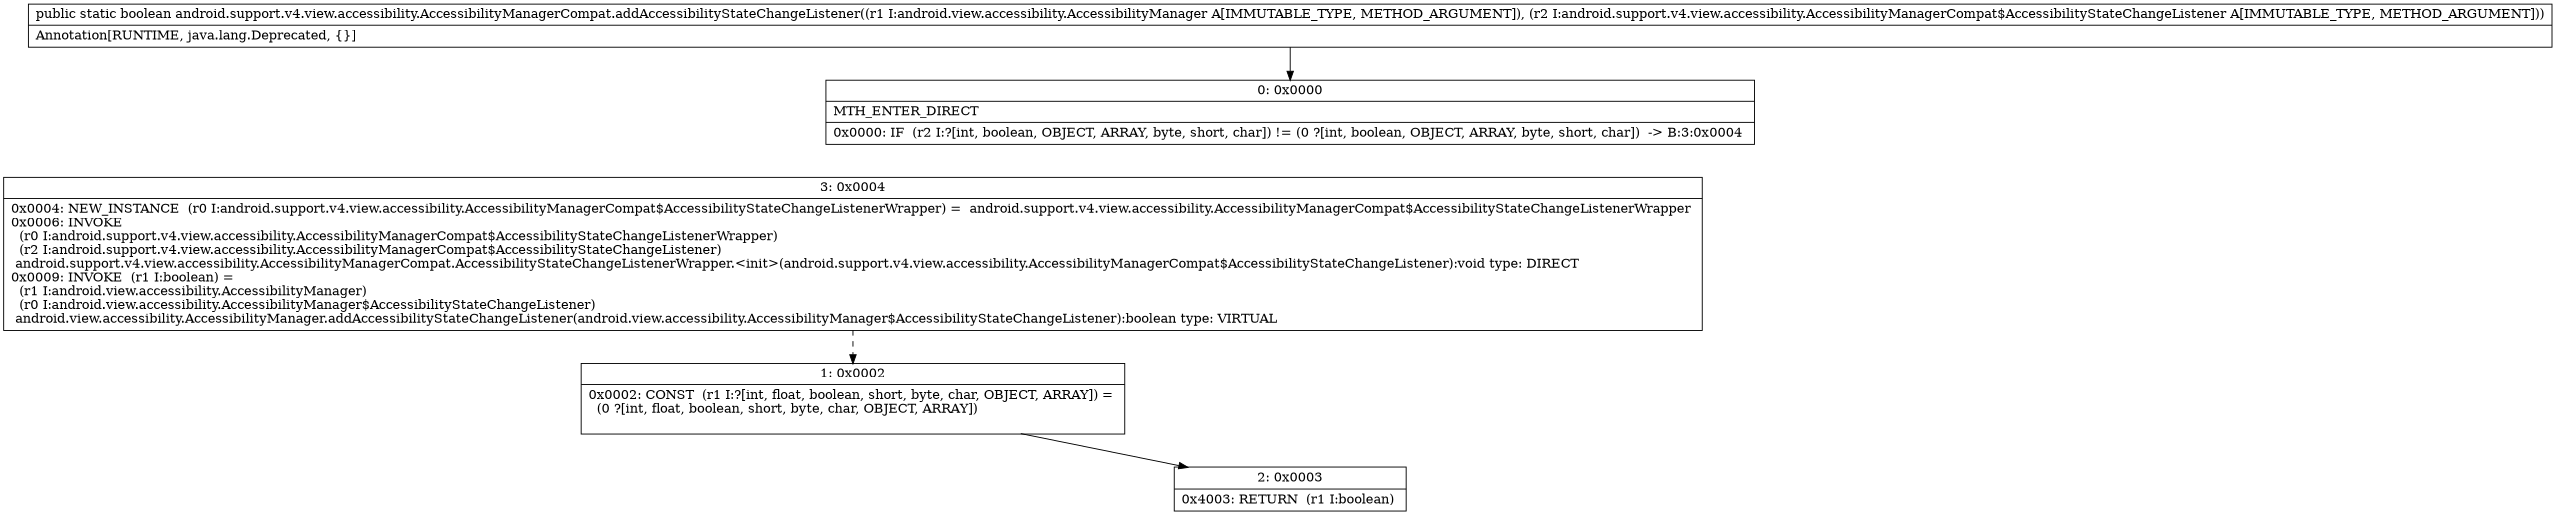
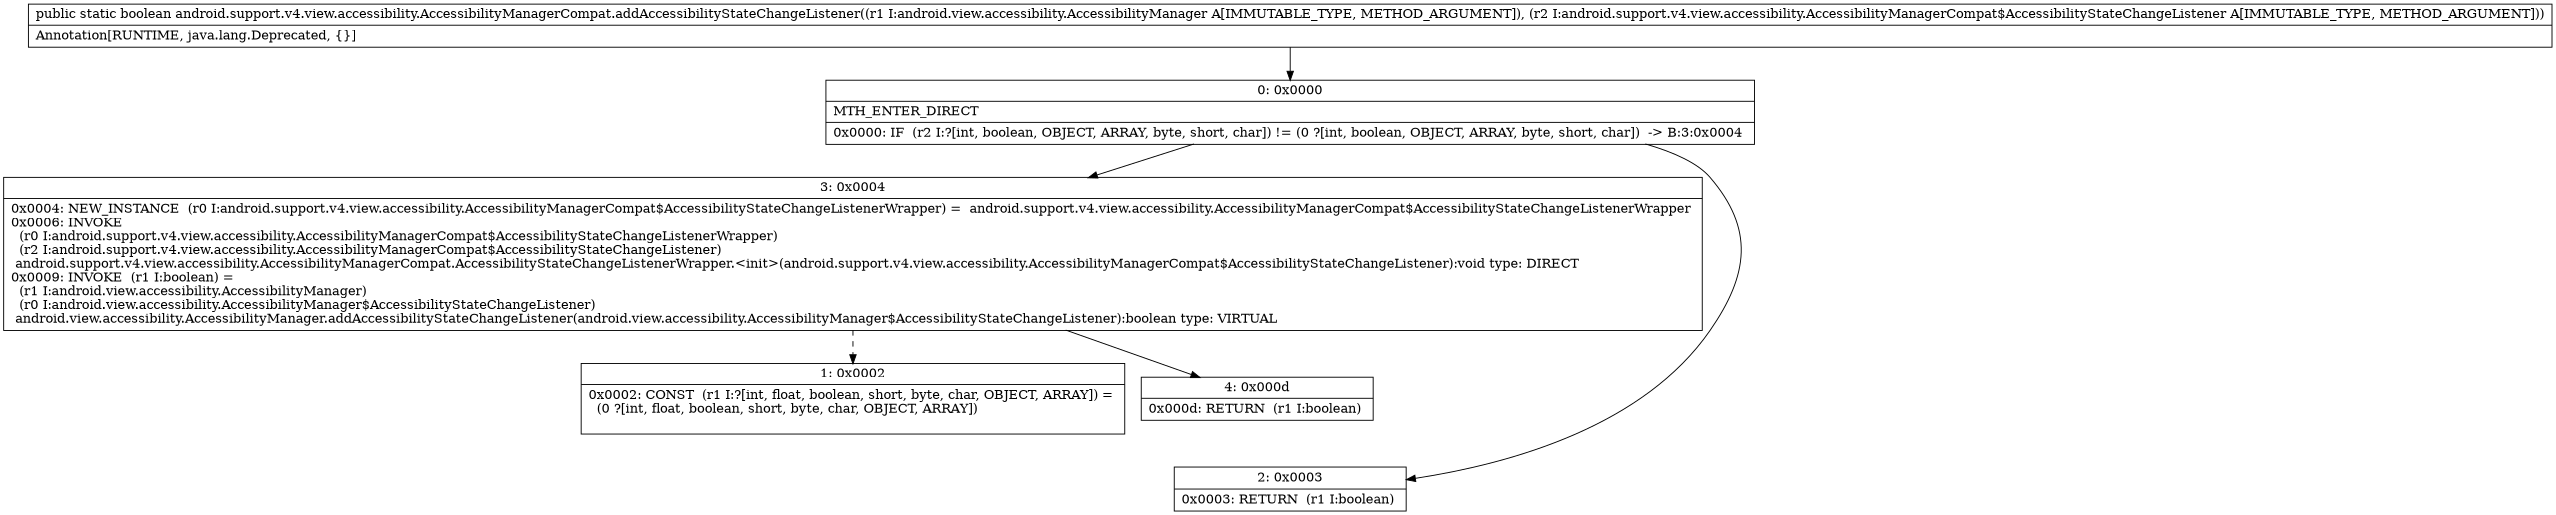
  digraph {
    node [shape=record]
    n1 [label="{0\:\ 0x0000|MTH_ENTER_DIRECT\l|0x0000: IF  (r2 I:?[int, boolean, OBJECT, ARRAY, byte, short, char]) != (0 ?[int, boolean, OBJECT, ARRAY, byte, short, char])  \-\> B:3:0x0004 \l}"]
    n2 [label="{3\:\ 0x0004|0x0004: NEW_INSTANCE  (r0 I:android.support.v4.view.accessibility.AccessibilityManagerCompat$AccessibilityStateChangeListenerWrapper) =  android.support.v4.view.accessibility.AccessibilityManagerCompat$AccessibilityStateChangeListenerWrapper \l0x0006: INVOKE  \l  (r0 I:android.support.v4.view.accessibility.AccessibilityManagerCompat$AccessibilityStateChangeListenerWrapper)\l  (r2 I:android.support.v4.view.accessibility.AccessibilityManagerCompat$AccessibilityStateChangeListener)\l android.support.v4.view.accessibility.AccessibilityManagerCompat.AccessibilityStateChangeListenerWrapper.\<init\>(android.support.v4.view.accessibility.AccessibilityManagerCompat$AccessibilityStateChangeListener):void type: DIRECT \l0x0009: INVOKE  (r1 I:boolean) = \l  (r1 I:android.view.accessibility.AccessibilityManager)\l  (r0 I:android.view.accessibility.AccessibilityManager$AccessibilityStateChangeListener)\l android.view.accessibility.AccessibilityManager.addAccessibilityStateChangeListener(android.view.accessibility.AccessibilityManager$AccessibilityStateChangeListener):boolean type: VIRTUAL \l}"]
    n3 [label="{1\:\ 0x0002|0x0002: CONST  (r1 I:?[int, float, boolean, short, byte, char, OBJECT, ARRAY]) = \l  (0 ?[int, float, boolean, short, byte, char, OBJECT, ARRAY])\l \l}"]
-   n4 [label="{2\:\ 0x0003|0x4003: RETURN  (r1 I:boolean) \l}"]
+   n4 [label="{2\:\ 0x0003|0x0003: RETURN  (r1 I:boolean) \l}"]
+   n5 [label="{4\:\ 0x000d|0x000d: RETURN  (r1 I:boolean) \l}"]
    n6 [label="{public static boolean android.support.v4.view.accessibility.AccessibilityManagerCompat.addAccessibilityStateChangeListener((r1 I:android.view.accessibility.AccessibilityManager A[IMMUTABLE_TYPE, METHOD_ARGUMENT]), (r2 I:android.support.v4.view.accessibility.AccessibilityManagerCompat$AccessibilityStateChangeListener A[IMMUTABLE_TYPE, METHOD_ARGUMENT]))  | Annotation[RUNTIME, java.lang.Deprecated, \{\}]\l}"]
+   n1 -> n2
    n2 -> n3 [style=dashed]
-   n3 -> n4
+   n2 -> n5
+   n1 -> n4
    n6 -> n1
  }
